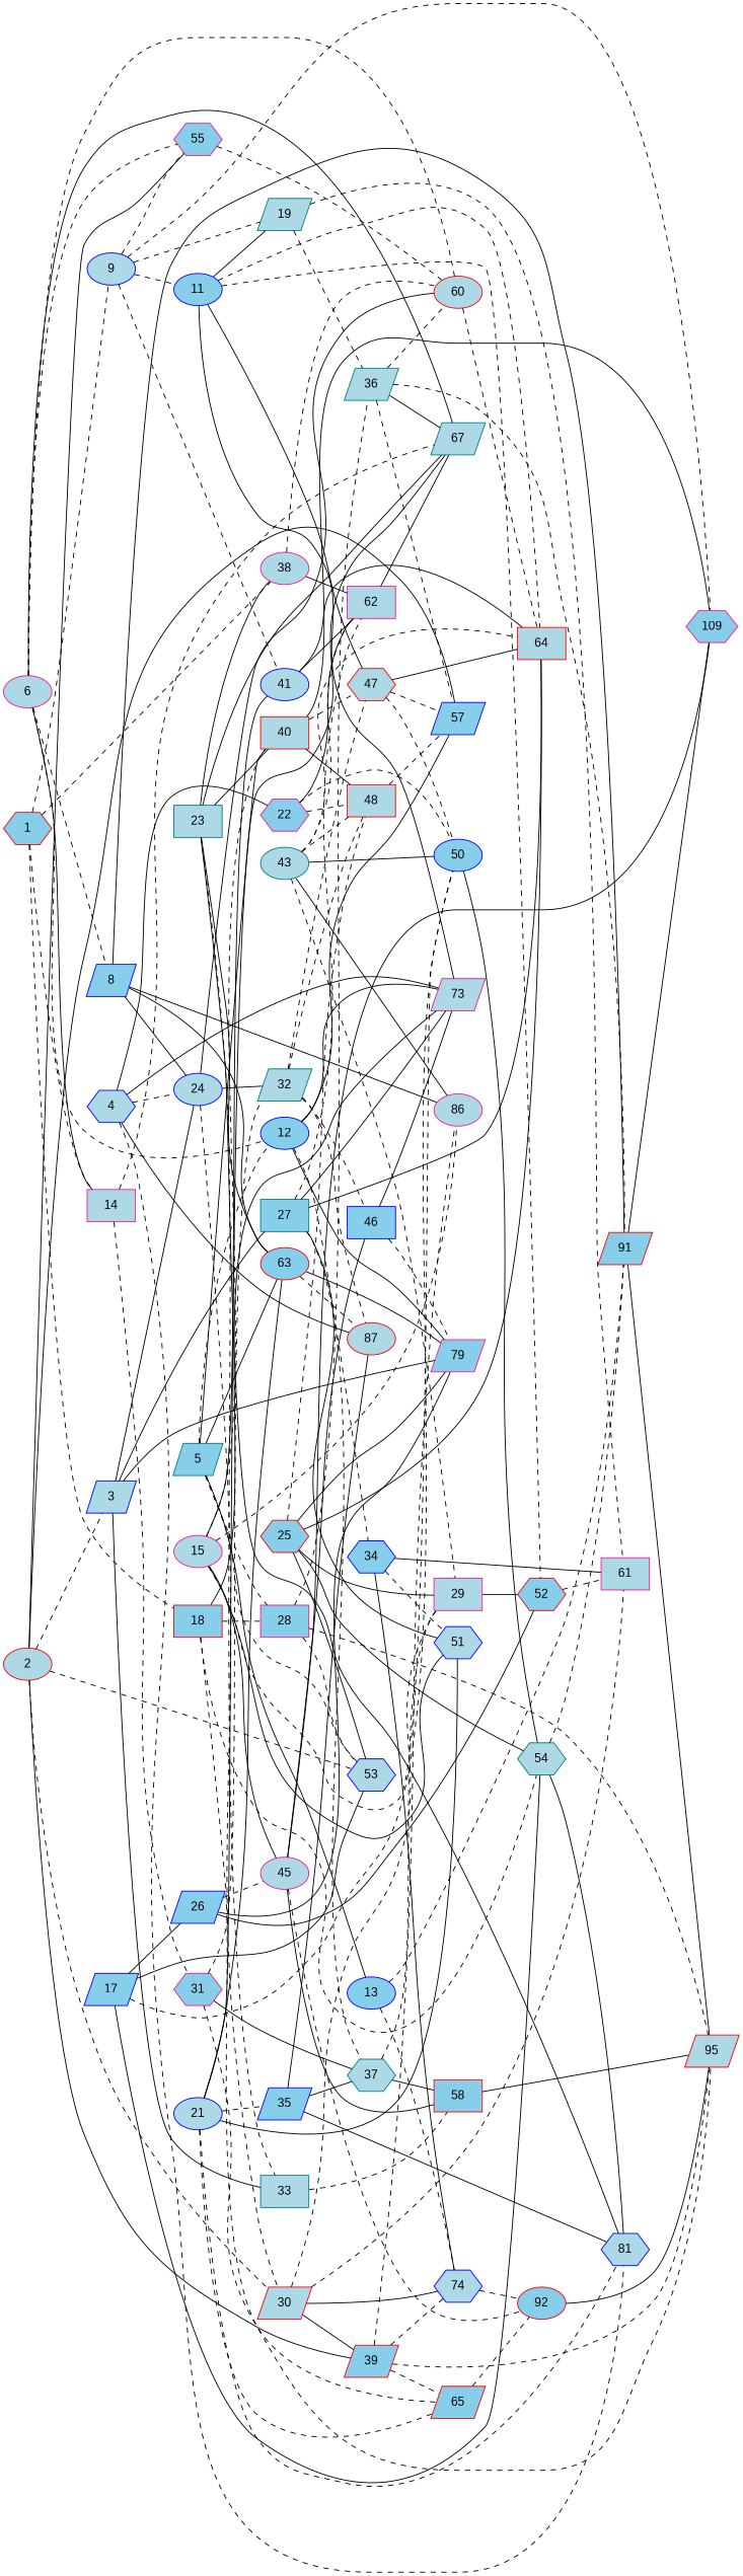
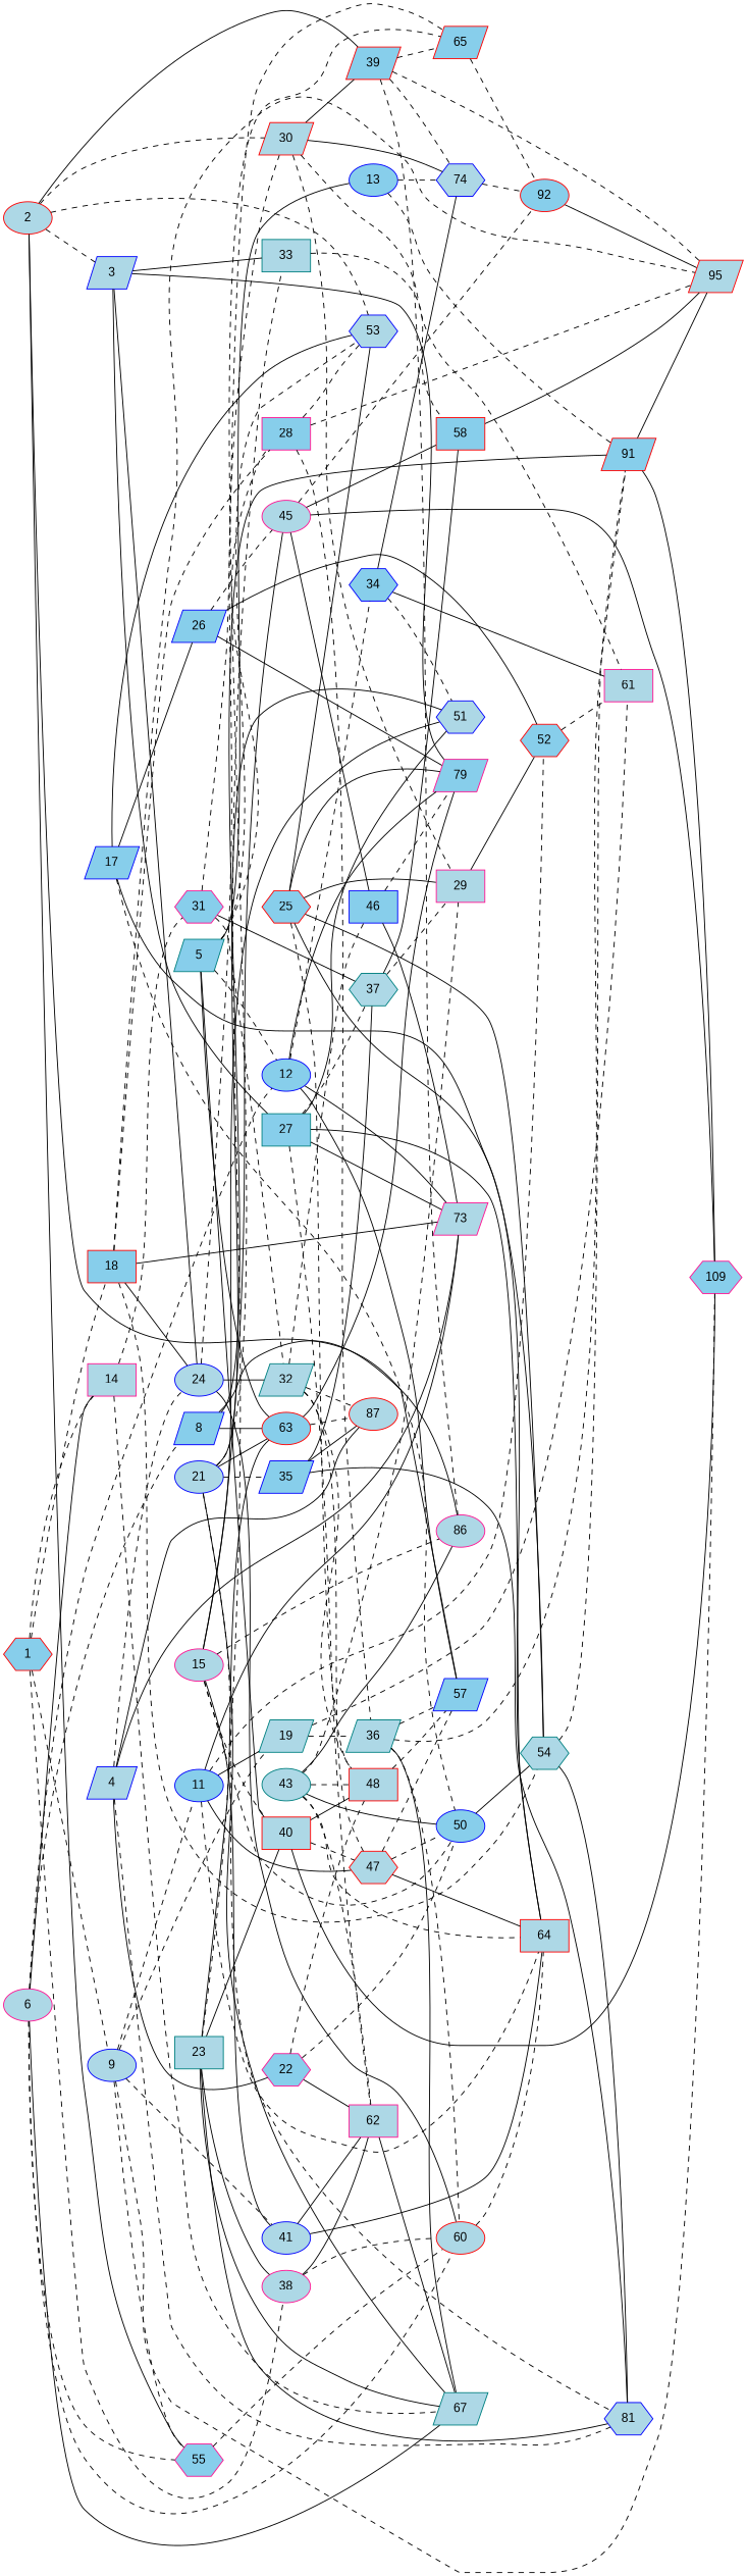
  graph {
    fontname="Liberation Sans"
    rankdir=LR
    node [color=blue fillcolor=lightblue fontname="Liberation Sans" shape=ellipse style=filled]
    edge [fontname="Liberation Sans" style=dashed]
    9 [super="+20"]
    55 [color=deeppink fillcolor=skyblue shape=hexagon]
    11 [fillcolor=skyblue super="+56"]
    19 [color=teal shape=parallelogram]
    41
    109 [color=deeppink fillcolor=skyblue shape=hexagon]
    1 [color=red fillcolor=skyblue shape=hexagon]
    14 [color=deeppink shape=box]
    18 [color=red fillcolor=skyblue shape=box super="+107"]
    38 [color=deeppink]
    67 [color=teal shape=parallelogram super="+83"]
    31 [color=deeppink fillcolor=skyblue shape=hexagon]
    24 [super="+101"]
    73 [color=deeppink shape=parallelogram super="+88"]
    28 [color=deeppink fillcolor=skyblue shape=box super="+29"]
    54 [color=teal shape=hexagon super="+85"]
    95 [color=red shape=parallelogram super="+103"]
    60 [color=red super="+75"]
    62 [color=deeppink shape=box super="+77"]
    2 [color=red super="+16"]
    3 [shape=parallelogram super="+98"]
    30 [color=red shape=parallelogram super="+72"]
    39 [color=red fillcolor=skyblue shape=parallelogram super="+44"]
    53 [shape=hexagon super="+93"]
    57 [fillcolor=skyblue shape=parallelogram super="+84"]
    27 [color=teal fillcolor=skyblue shape=box super="+97"]
    33 [color=teal shape=box]
    79 [color=deeppink fillcolor=skyblue shape=parallelogram super="+99"]
    74 [shape=hexagon super="+100"]
    61 [color=deeppink shape=box]
    n31 [color=deeppink label=29 shape=box super="+80"]
    86 [color=deeppink]
    65 [color=red fillcolor=skyblue shape=parallelogram]
    32 [color=teal shape=parallelogram super="+59"]
    64 [color=red shape=box super="+68"]
    51 [shape=hexagon]
    37 [color=teal shape=hexagon super="+78"]
    58 [color=red fillcolor=skyblue shape=box]
-   4 [shape=hexagon super="+10"]
+   4 [shape=parallelogram super="+10"]
    22 [color=deeppink fillcolor=skyblue shape=hexagon]
    81 [shape=hexagon super="+82"]
    87 [color=red]
    50 [fillcolor=skyblue super="+89"]
    48 [color=red shape=box super="+96"]
    5 [color=teal fillcolor=skyblue shape=parallelogram super="+70"]
    12 [fillcolor=skyblue super="+102"]
    13 [fillcolor=skyblue]
    40 [color=red shape=box super="+106"]
    63 [color=red fillcolor=skyblue super="+71"]
    34 [fillcolor=skyblue shape=hexagon]
    91 [color=red fillcolor=skyblue shape=parallelogram super="+105"]
    36 [color=teal shape=parallelogram super="+104"]
    47 [color=red shape=hexagon super="+76"]
    6 [color=deeppink super="+7"]
    8 [fillcolor=skyblue shape=parallelogram]
    52 [color=red fillcolor=skyblue shape=hexagon]
    92 [color=red fillcolor=skyblue]
    15 [color=deeppink super="+108"]
    45 [color=deeppink super="+66"]
    46 [fillcolor=skyblue shape=box]
    17 [fillcolor=skyblue shape=parallelogram]
    26 [fillcolor=skyblue shape=parallelogram]
    21 [super="+42"]
    35 [fillcolor=skyblue shape=parallelogram]
    23 [color=teal shape=box super="+94"]
    25 [color=red fillcolor=skyblue shape=hexagon super="+90"]
    43 [color=teal super="+69"]
    9 -- 55
    9 -- 11
    9 -- 19
    9 -- 41
    9 -- 109
    55 -- 60
    11 -- 19 [style=solid]
    11 -- 73 [style=solid]
    11 -- 64
    11 -- 47 [style=solid]
    11 -- 52
    19 -- 61
    19 -- 36
    41 -- 62 [style=solid]
    41 -- 64 [style=solid]
    1 -- 9
    1 -- 14
    1 -- 18
    1 -- 38
    14 -- 67
    14 -- 31
-   8 -- 24 [style=solid]
+   18 -- 24 [style=solid]
    18 -- 73 [style=solid]
    18 -- 28
    18 -- 54
    18 -- 95
    38 -- 60
    38 -- 62 [style=solid]
    31 -- 65
    31 -- 32
    31 -- 37 [style=solid]
    24 -- 60 [style=solid]
    24 -- 30
    24 -- 32 [style=solid]
    28 -- 95
    28 -- 53 [weight=2]
    28 -- 36
    54 -- 81 [style=solid]
    54 -- 91
    60 -- 64
    62 -- 67 [style=solid]
    2 -- 55 [style=solid]
    2 -- 3
    2 -- 30
    2 -- 39 [style=solid]
    2 -- 53
    2 -- 57 [style=solid]
    3 -- 24 [style=solid]
    3 -- 27 [style=solid]
    3 -- 33 [style=solid weight=2]
    3 -- 79 [style=solid]
    30 -- 39 [style=solid]
    30 -- 74 [style=solid]
    30 -- 61
    30 -- n31
    39 -- 95
    39 -- 74
    39 -- 86
    39 -- 65
    27 -- 73 [style=solid]
    27 -- 62
    27 -- 64 [style=solid]
    27 -- 51 [style=solid]
    27 -- 37
    33 -- 58
    74 -- 92
    n31 -- 52 [style=solid]
    65 -- 92
    32 -- 87
    32 -- 48
    32 -- 47
    32 -- 46
    37 -- n31 [weight=2]
    37 -- 58 [style=solid]
    58 -- 95 [style=solid]
    4 -- 24
    4 -- 73 [style=solid]
    4 -- 22 [style=solid]
    4 -- 81 [weight=2]
    4 -- 87 [style=solid]
    22 -- 62 [style=solid]
    22 -- 50
    22 -- 48
    50 -- 54 [style=solid]
    48 -- 57
    5 -- 28
    5 -- 53
    5 -- 12
    5 -- 13 [style=solid]
    5 -- 40 [style=solid]
    5 -- 63 [style=solid]
    12 -- 73 [style=solid]
    12 -- 57 [style=solid]
    12 -- 79 [style=solid]
    12 -- 34
    13 -- 74 [weight=2]
    13 -- 91
    40 -- 109 [style=solid]
    40 -- 48 [style=solid]
    40 -- 47
    63 -- 79 [style=solid]
    63 -- 87
    34 -- 74 [style=solid]
    34 -- 61 [style=solid]
    34 -- 51
    91 -- 109 [style=solid]
    91 -- 95 [style=solid]
    36 -- 67 [style=solid]
    36 -- 60
    36 -- 57
    36 -- 91
    47 -- 57
    47 -- 64 [style=solid]
    47 -- 50
    6 -- 55
    6 -- 14 [style=solid]
    6 -- 67 [style=solid]
    6 -- 60
    6 -- 12
    6 -- 8
    8 -- 86 [style=solid]
    8 -- 63 [style=solid]
    8 -- 91 [style=solid]
    52 -- 61
    92 -- 95 [style=solid]
    15 -- 41 [style=solid]
    15 -- 86
    15 -- 51 [style=solid]
    15 -- 50
    15 -- 40
    15 -- 45 [style=solid]
    45 -- 109 [style=solid]
    45 -- 58 [style=solid]
    45 -- 92
    45 -- 46 [style=solid]
    46 -- 73 [style=solid]
    46 -- 79
    17 -- 54 [style=solid]
    17 -- 53 [style=solid]
    17 -- 50
    17 -- 26 [style=solid]
    26 -- 79 [style=solid]
    26 -- 52 [style=solid]
    26 -- 45
    21 -- 67 [style=solid]
    21 -- 65
    21 -- 51 [style=solid]
    21 -- 81
    21 -- 63 [style=solid]
    21 -- 35
    35 -- 37 [style=solid]
    35 -- 81 [style=solid]
    35 -- 87 [style=solid]
    23 -- 38 [style=solid]
    23 -- 67 [style=solid]
    23 -- 33
    23 -- 81 [style=solid]
    23 -- 40 [style=solid]
    23 -- 63 [style=solid]
    25 -- 54 [style=solid]
    25 -- 53 [style=solid]
    25 -- 79 [style=solid]
    25 -- n31 [style=solid]
    25 -- 64 [style=solid]
    25 -- 48
    43 -- 62
    43 -- n31
    43 -- 86 [style=solid]
    43 -- 64
    43 -- 50 [style=solid]
    43 -- 48
  }
